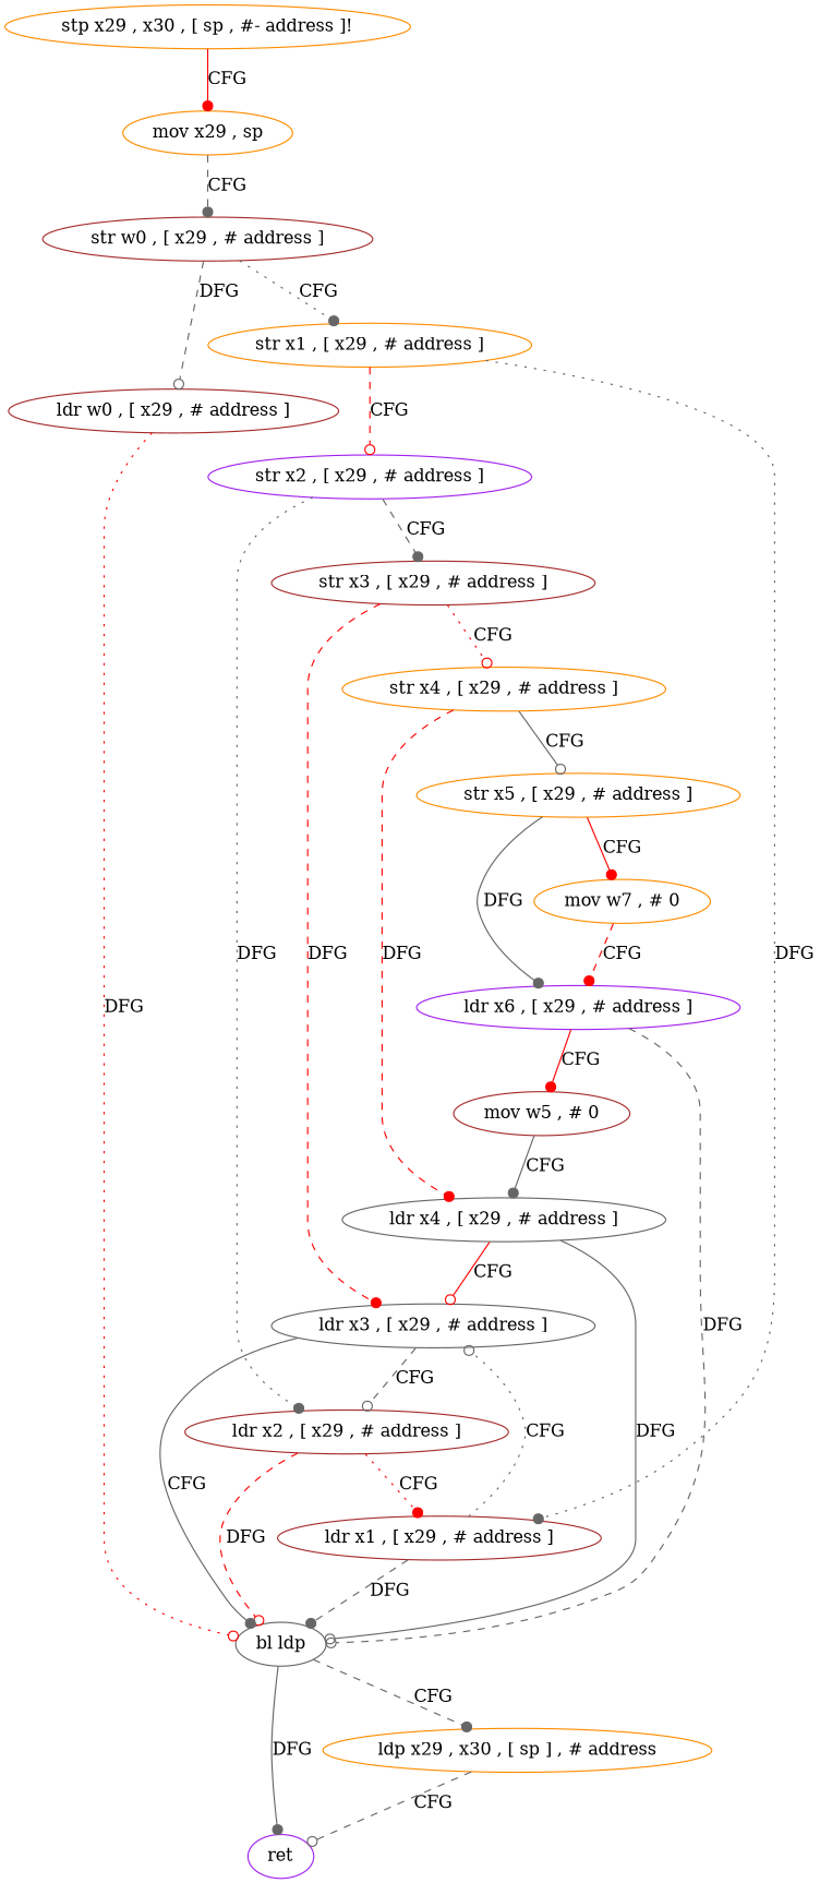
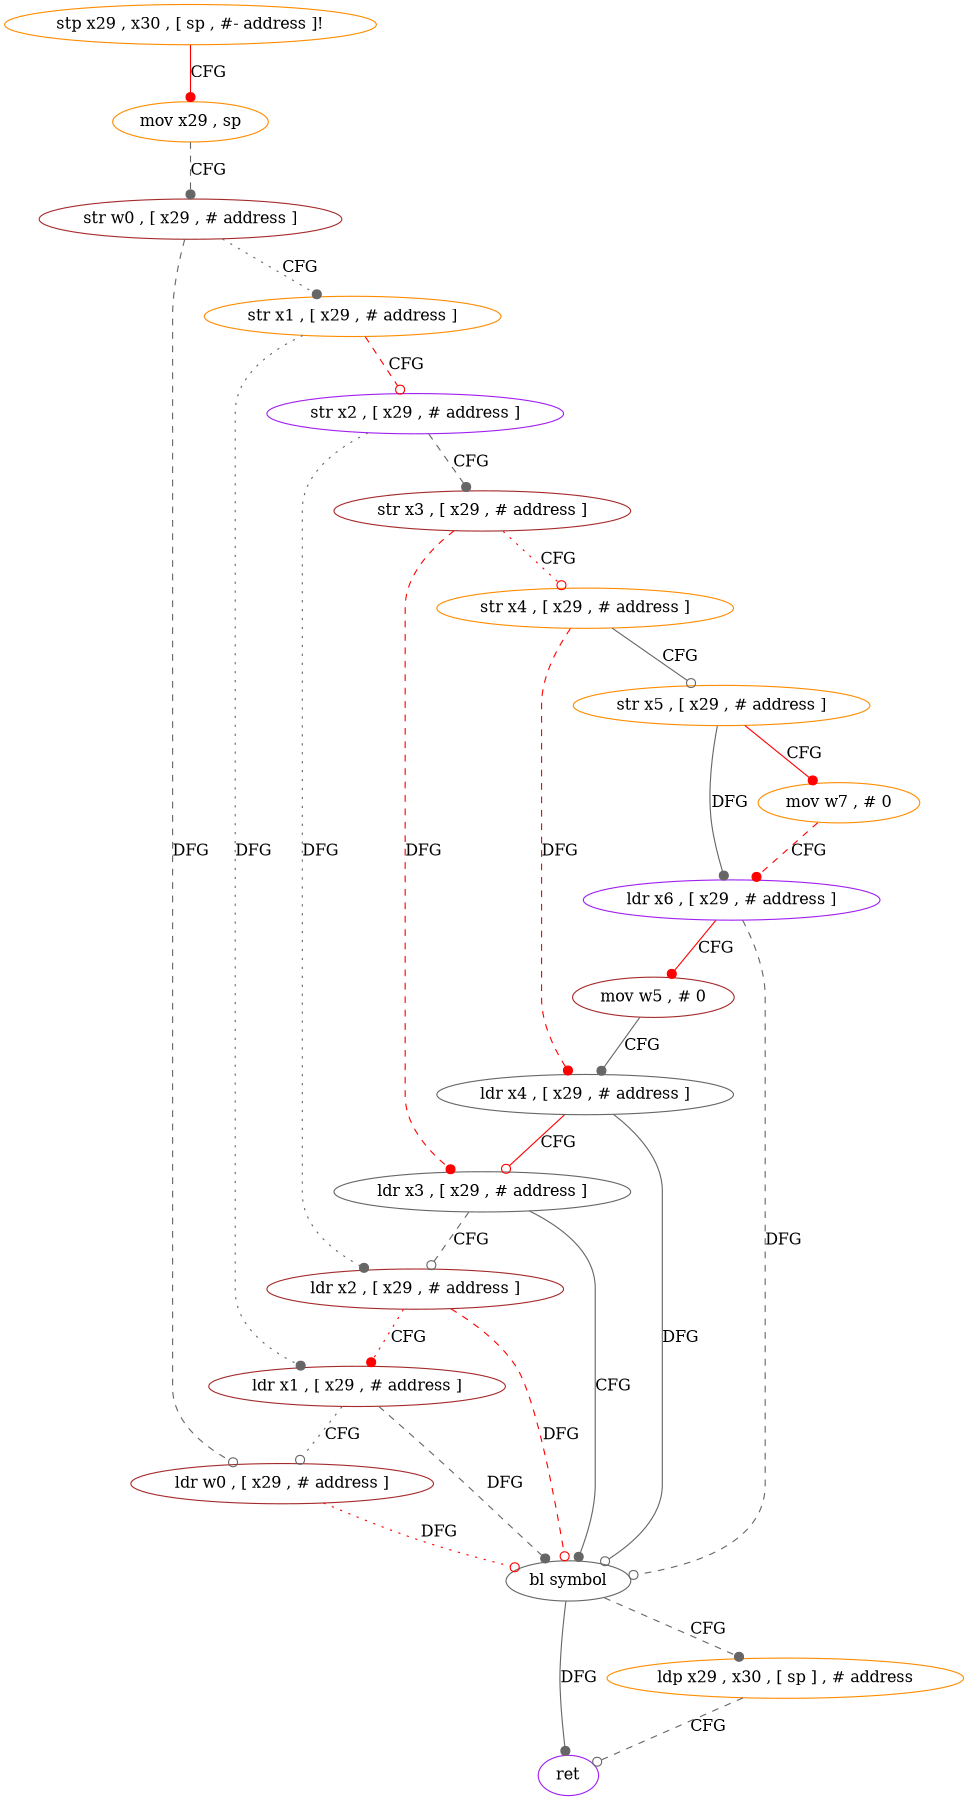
  digraph {
    node [color=darkorange]
    edge [arrowhead=dot color=gray40 style=dashed]
    n1 [label="stp x29 , x30 , [ sp , #- address ]!"]
    n2 [label="mov x29 , sp"]
    n3 [color=brown label="str w0 , [ x29 , # address ]"]
    n4 [label="str x1 , [ x29 , # address ]"]
    n5 [color=brown label="ldr w0 , [ x29 , # address ]"]
    n6 [color=purple label="str x2 , [ x29 , # address ]"]
    n7 [color=brown label="ldr x1 , [ x29 , # address ]"]
-   n8 [color=gray40 label="bl ldp"]
+   n8 [color=gray40 label="bl symbol"]
    n9 [color=brown label="str x3 , [ x29 , # address ]"]
    n10 [color=brown label="ldr x2 , [ x29 , # address ]"]
    n11 [label="str x4 , [ x29 , # address ]"]
    n12 [color=gray40 label="ldr x3 , [ x29 , # address ]"]
    n13 [label="str x5 , [ x29 , # address ]"]
    n14 [color=gray40 label="ldr x4 , [ x29 , # address ]"]
    n15 [label="mov w7 , # 0"]
    n16 [color=purple label="ldr x6 , [ x29 , # address ]"]
    n17 [color=brown label="mov w5 , # 0"]
    n18 [label="ldp x29 , x30 , [ sp ] , # address"]
    n19 [color=purple label=ret]
    n1 -> n2 [color=red label=CFG style=solid]
    n2 -> n3 [label=CFG]
    n3 -> n4 [label=CFG style=dotted]
    n3 -> n5 [arrowhead=odot label=DFG]
    n4 -> n6 [arrowhead=odot color=red label=CFG]
    n4 -> n7 [label=DFG style=dotted]
    n5 -> n8 [arrowhead=odot color=red label=DFG style=dotted]
    n6 -> n9 [label=CFG]
    n6 -> n10 [label=DFG style=dotted]
-   n7 -> n12 [arrowhead=odot label=CFG style=dotted]
+   n7 -> n5 [arrowhead=odot label=CFG style=dotted]
    n7 -> n8 [label=DFG]
    n8 -> n18 [label=CFG]
    n8 -> n19 [label=DFG style=solid]
    n9 -> n11 [arrowhead=odot color=red label=CFG style=dotted]
    n9 -> n12 [color=red label=DFG]
    n10 -> n7 [color=red label=CFG style=dotted]
    n10 -> n8 [arrowhead=odot color=red label=DFG]
    n11 -> n13 [arrowhead=odot label=CFG style=solid]
    n11 -> n14 [color=red label=DFG]
    n12 -> n8 [label=CFG style=solid]
    n12 -> n10 [arrowhead=odot label=CFG]
    n13 -> n15 [color=red label=CFG style=solid]
    n13 -> n16 [label=DFG style=solid]
    n14 -> n8 [arrowhead=odot label=DFG style=solid]
    n14 -> n12 [arrowhead=odot color=red label=CFG style=solid]
    n15 -> n16 [color=red label=CFG]
    n16 -> n8 [arrowhead=odot label=DFG]
    n16 -> n17 [color=red label=CFG style=solid]
    n17 -> n14 [label=CFG style=solid]
    n18 -> n19 [arrowhead=odot label=CFG]
  }
